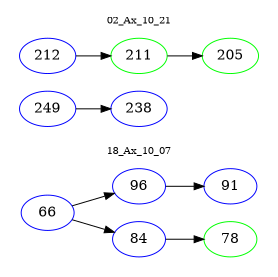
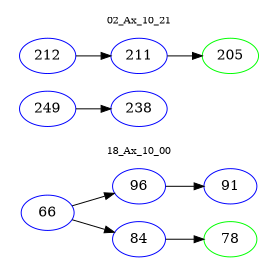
  digraph {
    rankdir=LR
    node [color=blue]
    edge [color=black]
    n1 [label=66]
    n2 [label=84]
    n3 [label=96]
    n4 [color=green label=78]
    n5 [label=91]
    n6 [label=212]
-   n7 [color=green label=211]
+   n7 [label=211]
    n8 [label=249]
    n9 [color=green label=205]
    n10 [label=238]
    subgraph cluster_1 {
      color=white
      fontsize=10
-     label="18_Ax_10_07"
+     label="18_Ax_10_00"
      n1
      n2
      n3
      n4
      n5
    }
    subgraph cluster_2 {
      color=white
      fontsize=10
      label="02_Ax_10_21"
      n6
      n7
      n8
      n9
      n10
    }
    n1 -> n2
    n1 -> n3
    n2 -> n4
    n3 -> n5
    n6 -> n7
    n7 -> n9
    n8 -> n10
  }
